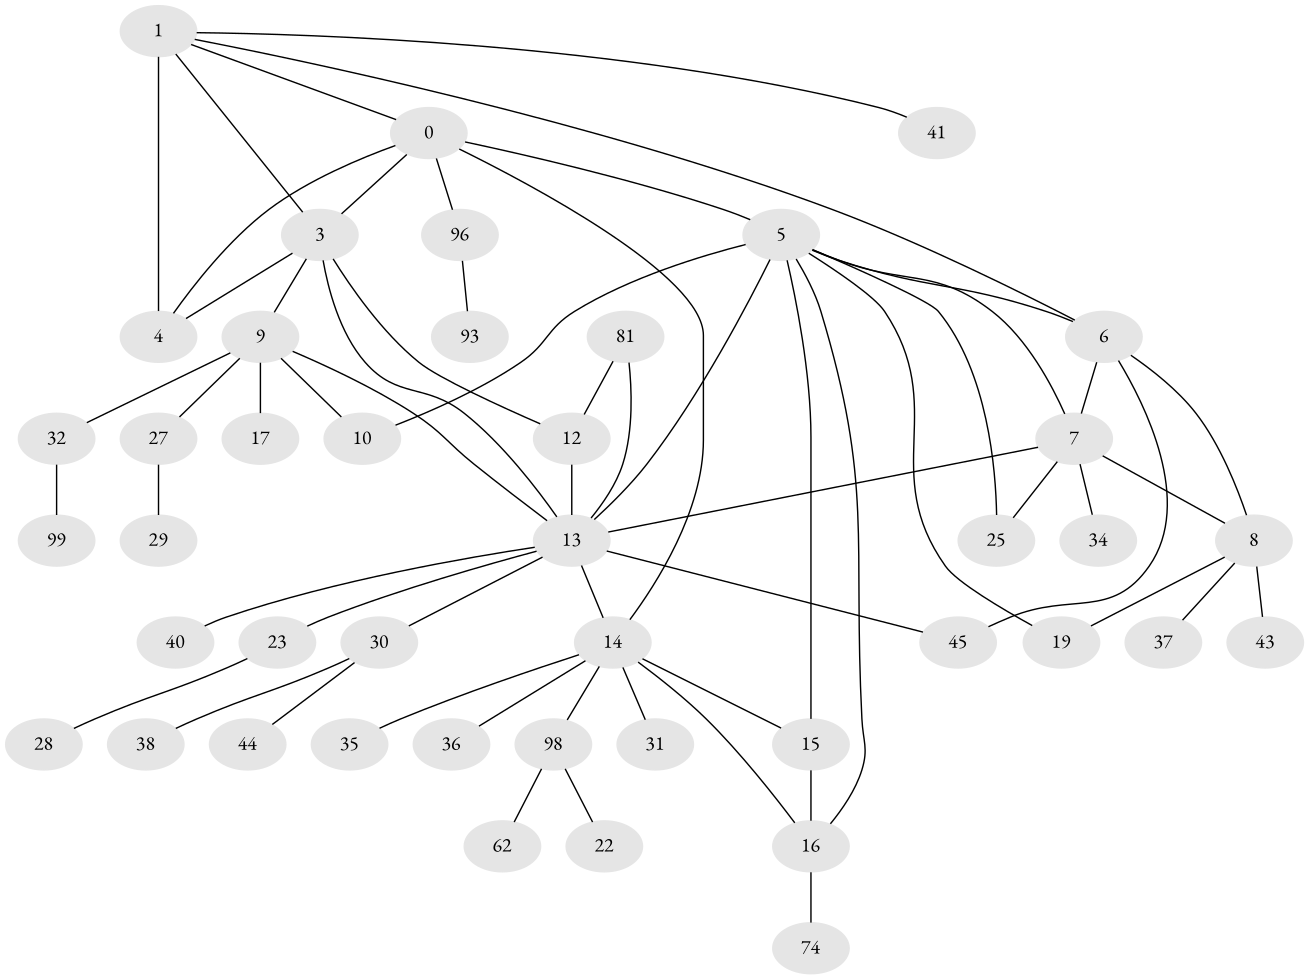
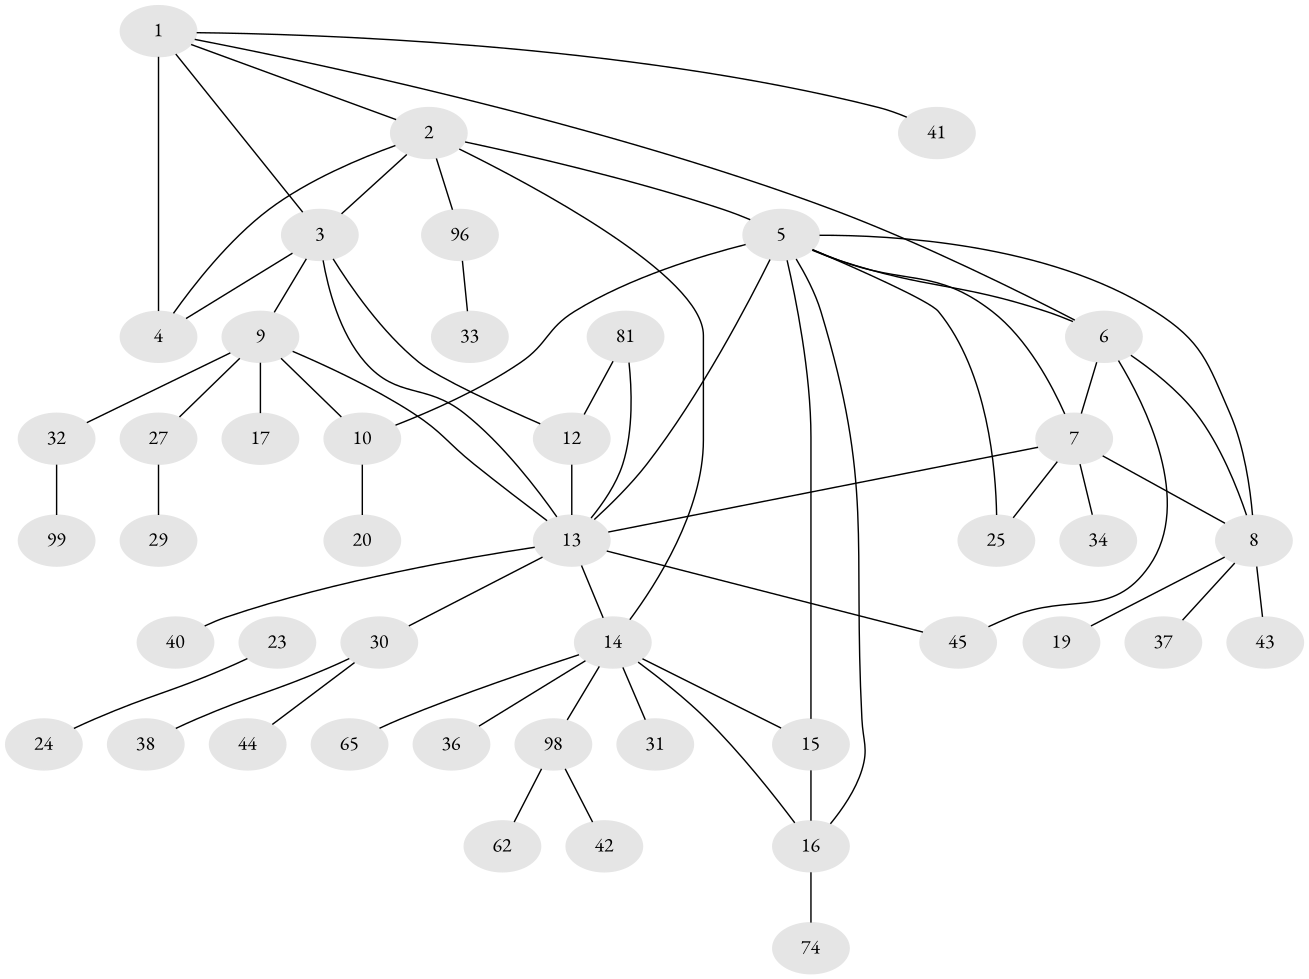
  graph {
    fontname="EB Garamond"
    node [color=gray90 fontname="EB Garamond" style=filled]
    edge [fontname="EB Garamond" weight=1.0]
    1
-   2 [label=0]
+   2
    3
    4
    6
    41
    5
    14
    n9 [label=96]
    13
    9
    12
    7
    8
    45
    23
    30
    40
    10
    15
    16
    25
    n23 [label=98]
    31
-   35
+   35 [label=65]
    36
-   33 [label=93]
+   33
    17
    27
    32
    34
    19
    37
    43
+   20
    n36 [label=74]
    29
    n38 [label=99]
    n39 [label=81]
-   28
+   28 [label=24]
    38
    44
-   22
+   22 [label=42]
    n44 [label=62]
    1 -- 2
    1 -- 3
    1 -- 4 [weight=8.0]
    1 -- 6
    1 -- 41
    2 -- 3
    2 -- 4
    2 -- 5
    2 -- 14
    2 -- n9
    3 -- 4
    3 -- 13
    3 -- 9
    3 -- 12
    6 -- 7
    6 -- 8
    6 -- 45
    5 -- 6
    5 -- 13 [weight=2.0]
    5 -- 7
-   5 -- 19
+   5 -- 8
    5 -- 10 [weight=6.0]
    5 -- 15 [weight=2.0]
    5 -- 16
    5 -- 25
    14 -- 15
    14 -- 16
    14 -- n23
    14 -- 31
    14 -- 35
    14 -- 36
    n9 -- 33
    13 -- 14
    13 -- 45
-   13 -- 23
    13 -- 30
    13 -- 40
    9 -- 13
    9 -- 10 [weight=3.0]
    9 -- 17
    9 -- 27
    9 -- 32
    12 -- 13 [weight=3.0]
    7 -- 13
    7 -- 8
    7 -- 25
    7 -- 34
    8 -- 19
    8 -- 37
    8 -- 43
    23 -- 28
    30 -- 38
    30 -- 44
+   10 -- 20
    15 -- 16
    16 -- n36 [weight=3.0]
    n23 -- 22
    n23 -- n44
    27 -- 29
    32 -- n38
    n39 -- 13 [weight=2.0]
    n39 -- 12
  }
